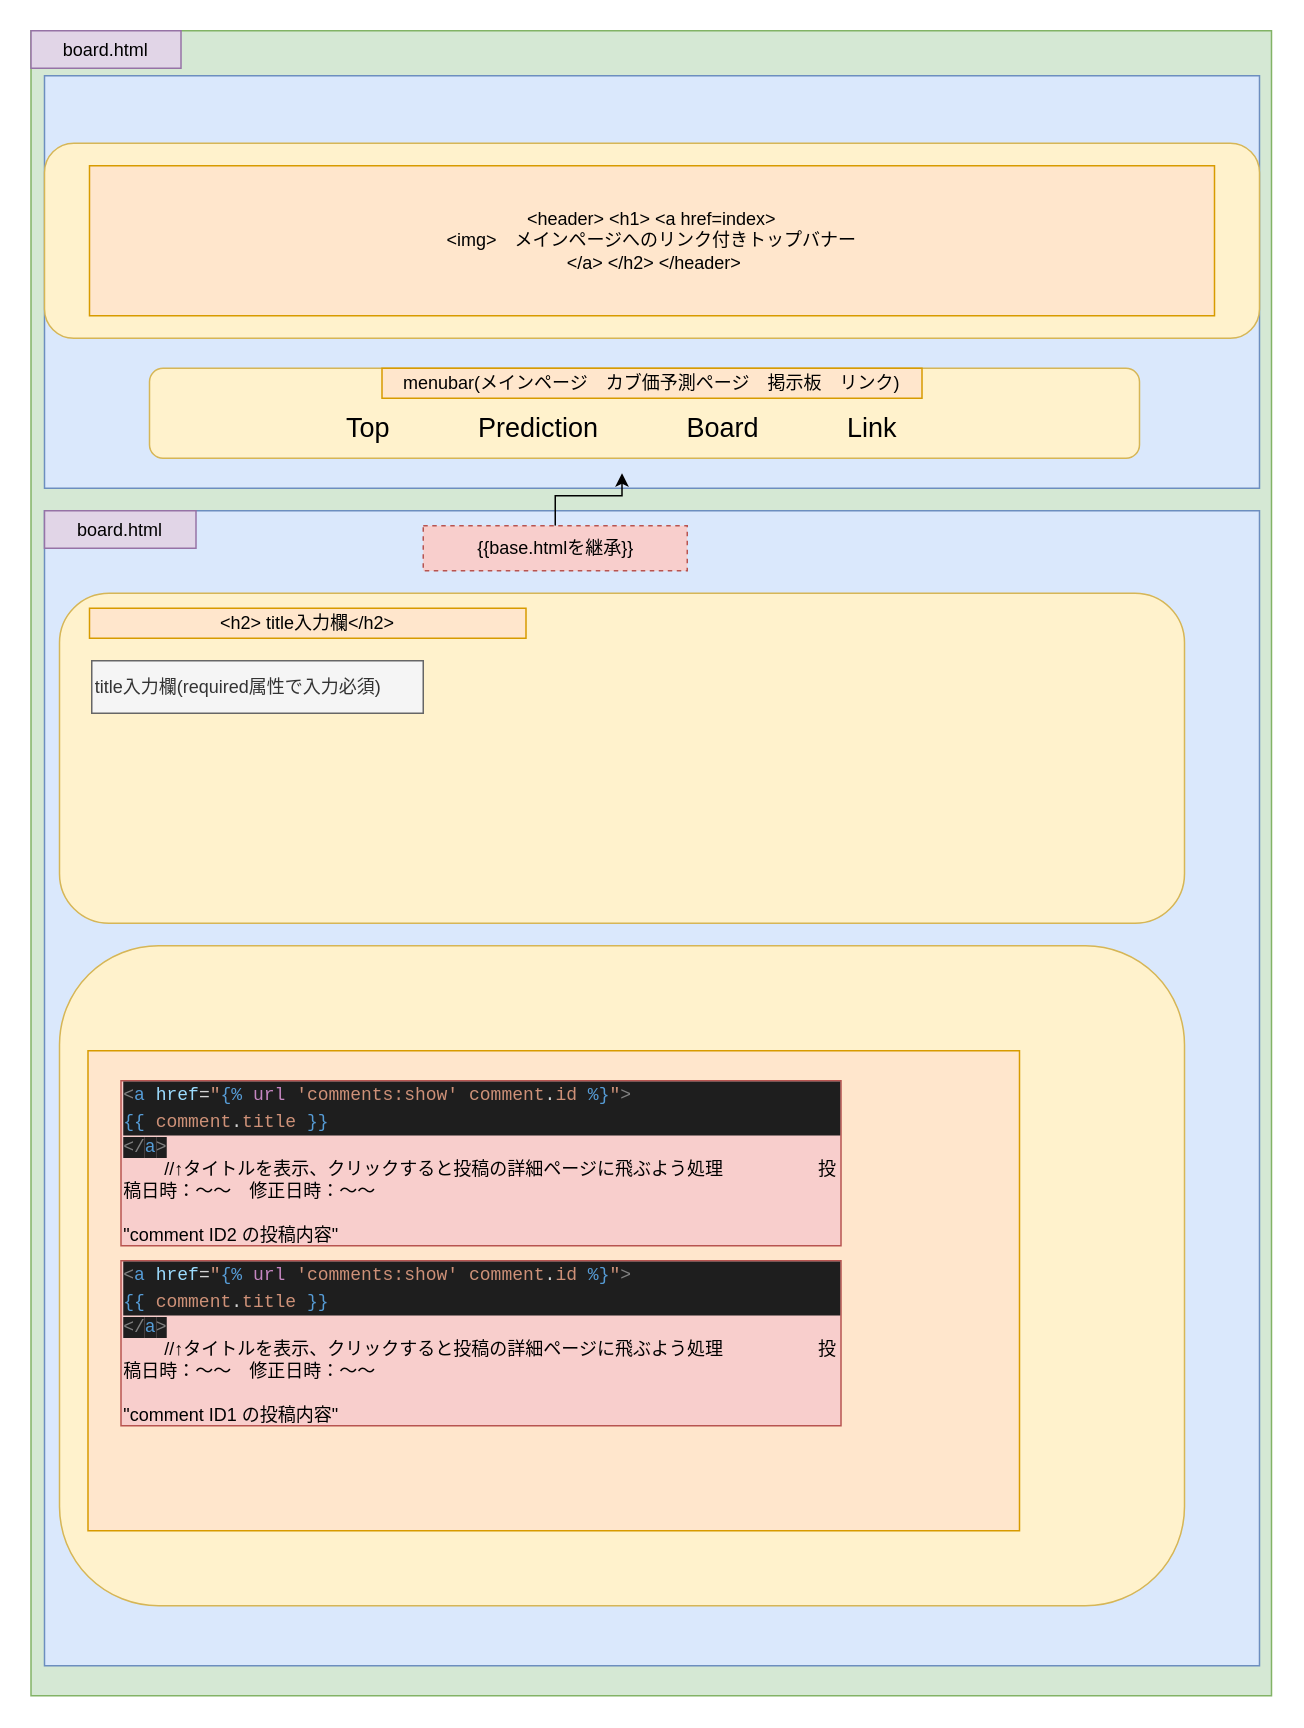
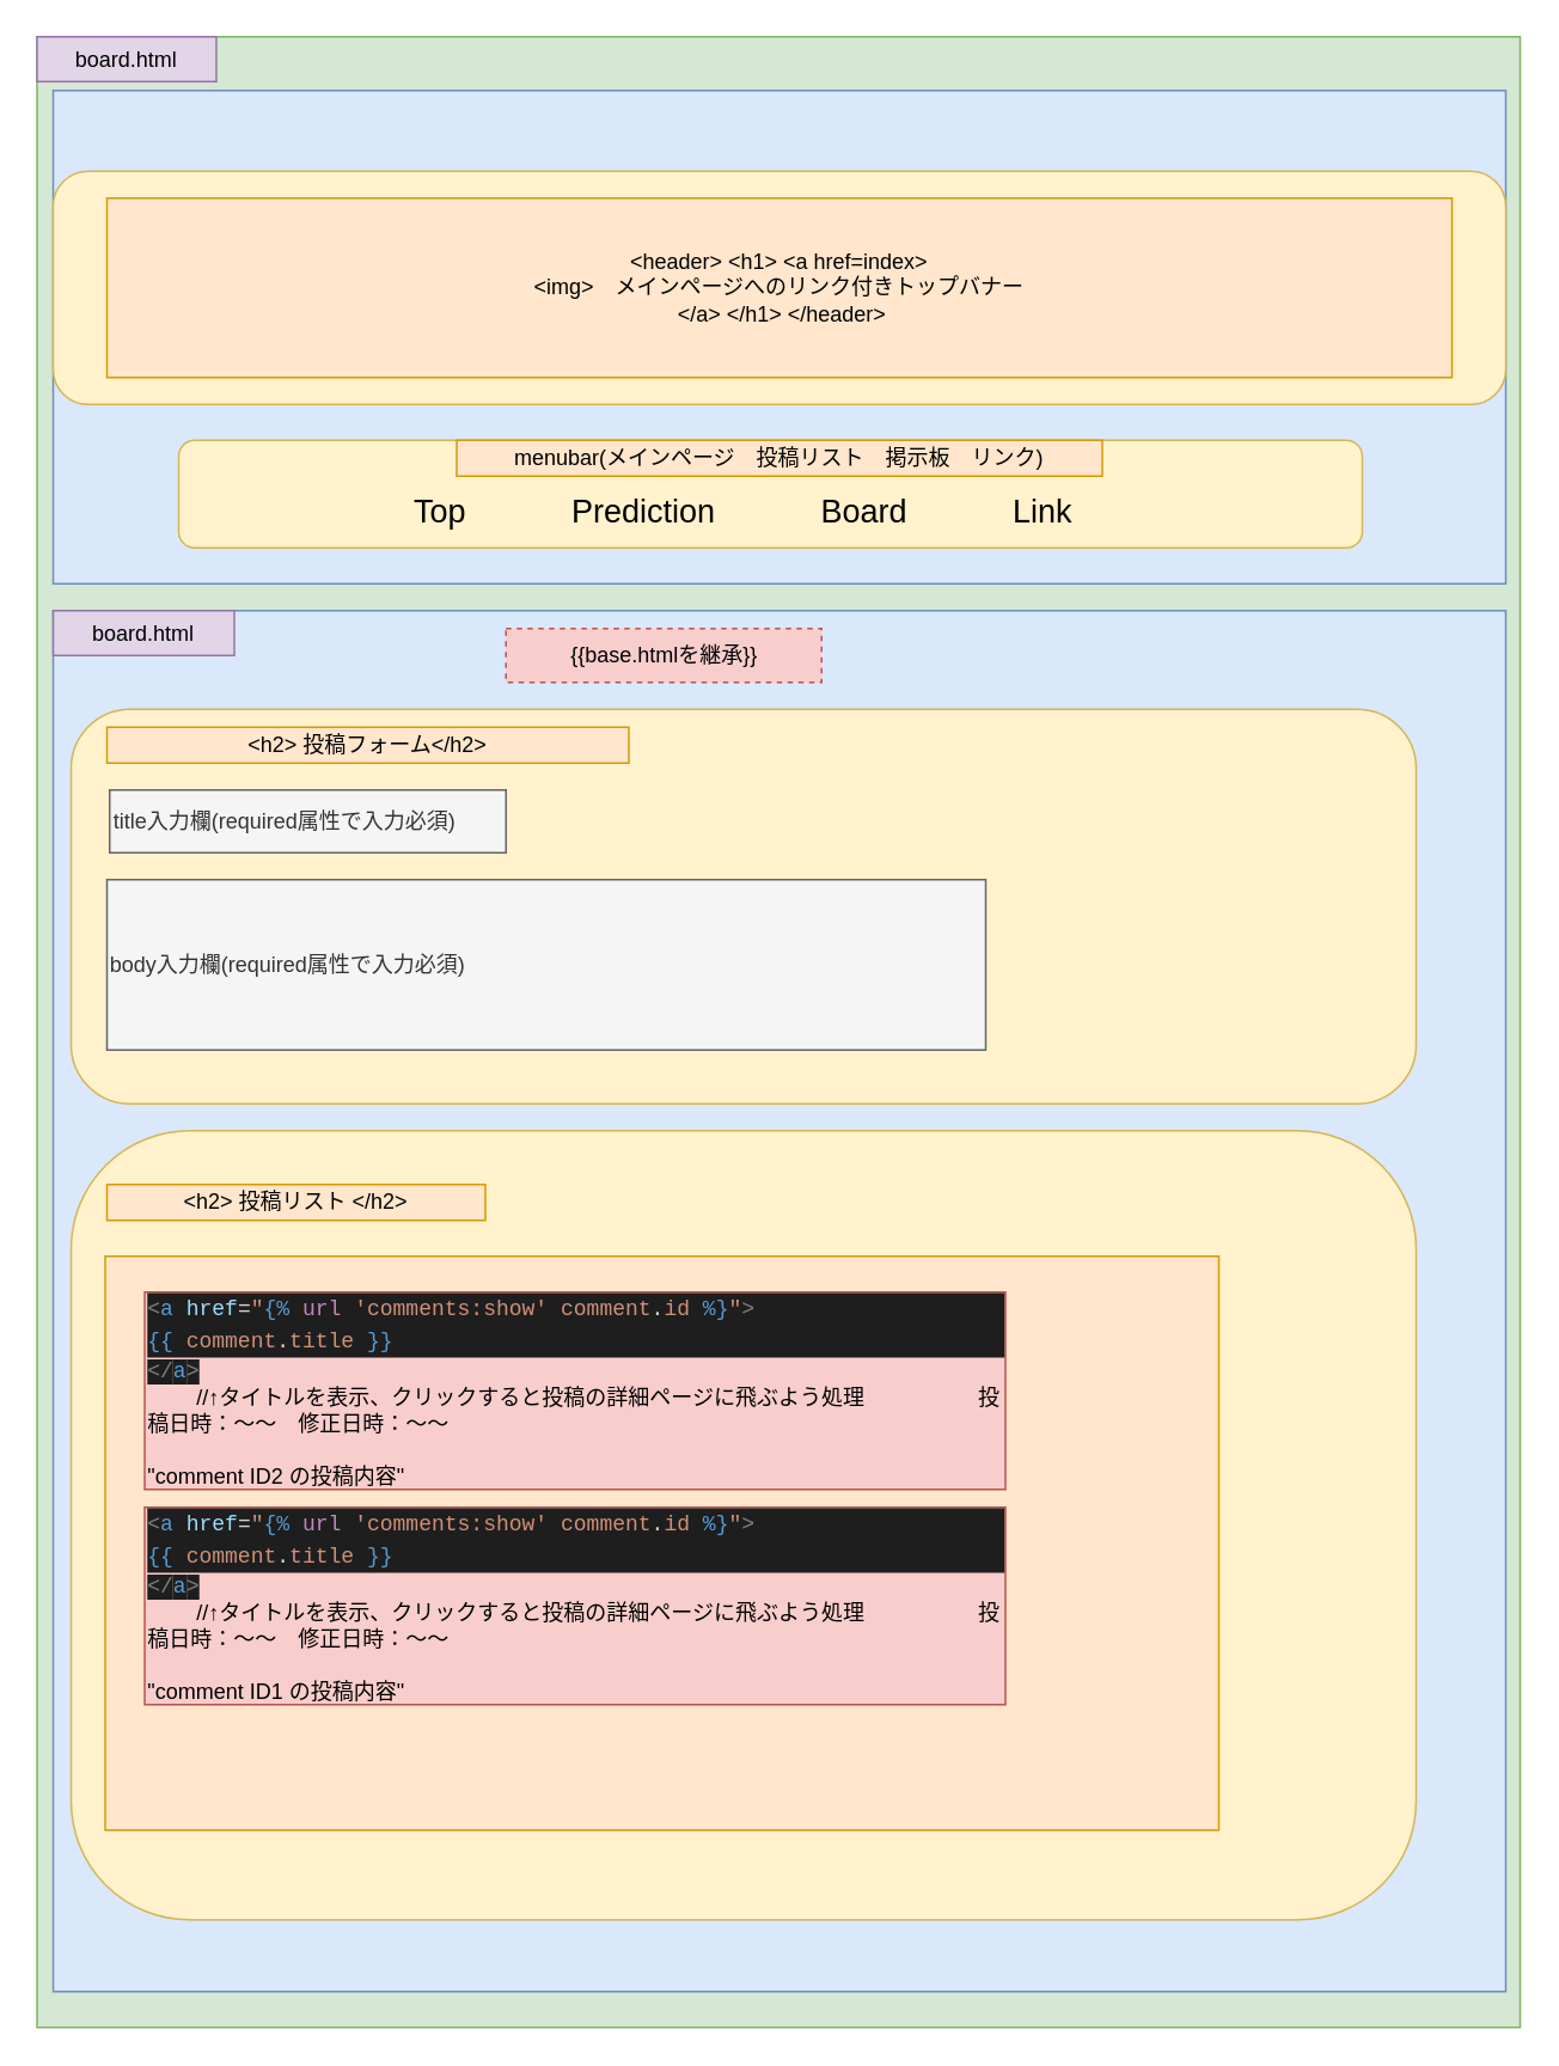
  <mxCell id="0" />
  <mxCell id="1" parent="0" />
  <mxCell id="2" value="" style="rounded=0;whiteSpace=wrap;html=1;fillColor=#d5e8d4;strokeColor=#82b366;" vertex="1" parent="1"><mxGeometry y="20" width="827" height="1110" as="geometry" x="20" /></mxCell>
  <mxCell id="3" value="" style="rounded=0;whiteSpace=wrap;html=1;fillColor=#dae8fc;strokeColor=#6c8ebf;" vertex="1" parent="1"><mxGeometry x="29" y="340" width="810" height="770" as="geometry" /></mxCell>
  <mxCell id="4" value="" style="rounded=0;whiteSpace=wrap;html=1;fillColor=#dae8fc;strokeColor=#6c8ebf;" vertex="1" parent="1"><mxGeometry x="29" y="50" width="810" height="275" as="geometry" /></mxCell>
  <mxCell id="5" value="" style="rounded=1;whiteSpace=wrap;html=1;fillColor=#fff2cc;strokeColor=#d6b656;" vertex="1" parent="1"><mxGeometry x="29" y="95" width="810" height="130" as="geometry" /></mxCell>
- <mxCell id="6" value="&amp;lt;header&amp;gt; &amp;lt;h1&amp;gt; &amp;lt;a href=index&amp;gt;&lt;br&gt;&amp;lt;img&amp;gt;　メインページへのリンク付きトップバナー&lt;br&gt;&amp;nbsp;&amp;lt;/a&amp;gt; &amp;lt;/h2&amp;gt; &amp;lt;/header&amp;gt;" style="text;html=1;strokeColor=#d79b00;fillColor=#ffe6cc;align=center;verticalAlign=middle;whiteSpace=wrap;rounded=0;" vertex="1" parent="1"><mxGeometry x="59" y="110" width="750" height="100" as="geometry" /></mxCell>
+ <mxCell id="6" value="&amp;lt;header&amp;gt; &amp;lt;h1&amp;gt; &amp;lt;a href=index&amp;gt;&lt;br&gt;&amp;lt;img&amp;gt;　メインページへのリンク付きトップバナー&lt;br&gt;&amp;nbsp;&amp;lt;/a&amp;gt; &amp;lt;/h1&amp;gt; &amp;lt;/header&amp;gt;" style="text;html=1;strokeColor=#d79b00;fillColor=#ffe6cc;align=center;verticalAlign=middle;whiteSpace=wrap;rounded=0;" vertex="1" parent="1"><mxGeometry x="59" y="110" width="750" height="100" as="geometry" /></mxCell>
  <mxCell id="7" value="" style="rounded=1;whiteSpace=wrap;html=1;fillColor=#fff2cc;strokeColor=#d6b656;" vertex="1" parent="1"><mxGeometry x="99" y="245" width="660" height="60" as="geometry" /></mxCell>
- <mxCell id="8" value="&lt;font face=&quot;helvetica&quot;&gt;menubar(メインページ　カブ価予測ページ　掲示板　リンク)&lt;/font&gt;" style="text;html=1;strokeColor=#d79b00;fillColor=#ffe6cc;align=center;verticalAlign=middle;whiteSpace=wrap;rounded=0;" vertex="1" parent="1"><mxGeometry x="254" y="245" width="360" height="20" as="geometry" /></mxCell>
+ <mxCell id="8" value="&lt;font face=&quot;helvetica&quot;&gt;menubar(メインページ　投稿リスト　掲示板　リンク)&lt;/font&gt;" style="text;html=1;strokeColor=#d79b00;fillColor=#ffe6cc;align=center;verticalAlign=middle;whiteSpace=wrap;rounded=0;" vertex="1" parent="1"><mxGeometry x="254" y="245" width="360" height="20" as="geometry" /></mxCell>
  <mxCell id="9" value="&lt;font style=&quot;font-size: 18px&quot;&gt;Top 　　　Prediction 　　　Board 　　　Link&lt;/font&gt;" style="text;html=1;strokeColor=none;fillColor=none;align=center;verticalAlign=middle;whiteSpace=wrap;rounded=0;" vertex="1" parent="1"><mxGeometry x="149" y="255" width="530" height="60" as="geometry" /></mxCell>
  <mxCell id="10" value="" style="rounded=1;whiteSpace=wrap;html=1;fillColor=#fff2cc;strokeColor=#d6b656;" vertex="1" parent="1"><mxGeometry x="39" y="395" width="750" height="220" as="geometry" /></mxCell>
- <mxCell id="11" value="&amp;lt;h2&amp;gt; title入力欄&amp;lt;/h2&amp;gt;" style="text;html=1;strokeColor=#d79b00;fillColor=#ffe6cc;align=center;verticalAlign=middle;whiteSpace=wrap;rounded=0;" vertex="1" parent="1"><mxGeometry x="59" y="405" width="291" height="20" as="geometry" /></mxCell>
+ <mxCell id="11" value="&amp;lt;h2&amp;gt; 投稿フォーム&amp;lt;/h2&amp;gt;" style="text;html=1;strokeColor=#d79b00;fillColor=#ffe6cc;align=center;verticalAlign=middle;whiteSpace=wrap;rounded=0;" vertex="1" parent="1"><mxGeometry x="59" y="405" width="291" height="20" as="geometry" /></mxCell>
+ <mxCell id="12" value="body入力欄(required属性で入力必須)&lt;br&gt;&lt;div&gt;&lt;/div&gt;" style="text;html=1;align=left;verticalAlign=middle;whiteSpace=wrap;rounded=0;fillColor=#f5f5f5;strokeColor=#666666;fontColor=#333333;" vertex="1" parent="1"><mxGeometry x="59" y="490" width="490" height="95" as="geometry" /></mxCell>
  <mxCell id="13" value="" style="rounded=1;whiteSpace=wrap;html=1;fillColor=#fff2cc;strokeColor=#d6b656;" vertex="1" parent="1"><mxGeometry x="39" y="630" width="750" height="440" as="geometry" /></mxCell>
+ <mxCell id="14" value="&amp;lt;h2&amp;gt; 投稿リスト &amp;lt;/h2&amp;gt;" style="text;html=1;strokeColor=#d79b00;fillColor=#ffe6cc;align=center;verticalAlign=middle;whiteSpace=wrap;rounded=0;" vertex="1" parent="1"><mxGeometry x="59" y="660" width="211" height="20" as="geometry" /></mxCell>
  <mxCell id="15" value="" style="text;html=1;strokeColor=#d79b00;fillColor=#ffe6cc;align=left;verticalAlign=middle;whiteSpace=wrap;rounded=0;" vertex="1" parent="1"><mxGeometry x="58" y="700" width="621" height="320" as="geometry" /></mxCell>
  <mxCell id="16" value="board.html" style="text;html=1;strokeColor=#9673a6;fillColor=#e1d5e7;align=center;verticalAlign=middle;whiteSpace=wrap;rounded=0;" vertex="1" parent="1"><mxGeometry x="29" y="340" width="101" height="25" as="geometry" /></mxCell>
  <mxCell id="17" value="board.html" style="text;html=1;strokeColor=#9673a6;fillColor=#e1d5e7;align=center;verticalAlign=middle;whiteSpace=wrap;rounded=0;" vertex="1" parent="1"><mxGeometry y="20" width="100" height="25" as="geometry" x="20" /></mxCell>
- <mxCell id="18" value="" style="edgeStyle=orthogonalEdgeStyle;rounded=0;orthogonalLoop=1;jettySize=auto;html=1;" edge="1" parent="1" source="19" target="9"><mxGeometry relative="1" as="geometry" /></mxCell>
  <mxCell id="19" value="{{base.htmlを継承}}" style="rounded=0;whiteSpace=wrap;html=1;fillColor=#f8cecc;strokeColor=#b85450;dashed=1;" vertex="1" parent="1"><mxGeometry x="281.5" y="350" width="176" height="30" as="geometry" /></mxCell>
  <mxCell id="20" value="title入力欄(required属性で入力必須)&lt;br&gt;&lt;div&gt;&lt;/div&gt;" style="text;html=1;align=left;verticalAlign=middle;whiteSpace=wrap;rounded=0;fillColor=#f5f5f5;strokeColor=#666666;fontColor=#333333;" vertex="1" parent="1"><mxGeometry x="60.5" y="440" width="221" height="35" as="geometry" /></mxCell>
  <mxCell id="21" value="&lt;div style=&quot;color: rgb(212 , 212 , 212) ; background-color: rgb(30 , 30 , 30) ; font-family: &amp;#34;menlo&amp;#34; , &amp;#34;monaco&amp;#34; , &amp;#34;courier new&amp;#34; , monospace ; line-height: 18px&quot;&gt;&lt;div&gt;&lt;span style=&quot;color: #808080&quot;&gt;&amp;lt;&lt;/span&gt;&lt;span style=&quot;color: #569cd6&quot;&gt;a&lt;/span&gt; &lt;span style=&quot;color: #9cdcfe&quot;&gt;href&lt;/span&gt;=&lt;span style=&quot;color: #ce9178&quot;&gt;&quot;&lt;/span&gt;&lt;span style=&quot;color: #569cd6&quot;&gt;{% &lt;/span&gt;&lt;span style=&quot;color: #c586c0&quot;&gt;url&lt;/span&gt;&lt;span style=&quot;color: #569cd6&quot;&gt; &lt;/span&gt;&lt;span style=&quot;color: #ce9178&quot;&gt;'comments:show'&lt;/span&gt;&lt;span style=&quot;color: #569cd6&quot;&gt; &lt;/span&gt;&lt;span style=&quot;color: #ce9178&quot;&gt;comment&lt;/span&gt;.&lt;span style=&quot;color: #ce9178&quot;&gt;id&lt;/span&gt;&lt;span style=&quot;color: #569cd6&quot;&gt;  %}&lt;/span&gt;&lt;span style=&quot;color: #ce9178&quot;&gt;&quot;&lt;/span&gt;&lt;span style=&quot;color: #808080&quot;&gt;&amp;gt;&lt;/span&gt;&lt;/div&gt;&lt;div&gt;            &lt;span style=&quot;color: #569cd6&quot;&gt;{{ &lt;/span&gt;&lt;span style=&quot;color: #ce9178&quot;&gt;comment&lt;/span&gt;.&lt;span style=&quot;color: #ce9178&quot;&gt;title&lt;/span&gt;&lt;span style=&quot;color: #569cd6&quot;&gt; }}&lt;/span&gt;&lt;/div&gt;&lt;/div&gt;&lt;span style=&quot;background-color: rgb(30 , 30 , 30) ; color: rgb(212 , 212 , 212) ; font-family: &amp;#34;menlo&amp;#34; , &amp;#34;monaco&amp;#34; , &amp;#34;courier new&amp;#34; , monospace&quot;&gt;          &lt;/span&gt;&lt;span style=&quot;background-color: rgb(30 , 30 , 30) ; font-family: &amp;#34;menlo&amp;#34; , &amp;#34;monaco&amp;#34; , &amp;#34;courier new&amp;#34; , monospace ; color: rgb(128 , 128 , 128)&quot;&gt;&amp;lt;/&lt;/span&gt;&lt;span style=&quot;background-color: rgb(30 , 30 , 30) ; font-family: &amp;#34;menlo&amp;#34; , &amp;#34;monaco&amp;#34; , &amp;#34;courier new&amp;#34; , monospace ; color: rgb(86 , 156 , 214)&quot;&gt;a&lt;/span&gt;&lt;span style=&quot;background-color: rgb(30 , 30 , 30) ; font-family: &amp;#34;menlo&amp;#34; , &amp;#34;monaco&amp;#34; , &amp;#34;courier new&amp;#34; , monospace ; color: rgb(128 , 128 , 128)&quot;&gt;&amp;gt;&lt;br&gt;&lt;/span&gt;&amp;nbsp;　　//↑タイトルを表示、クリックすると投稿の詳細ページに飛ぶよう処理　　 　　　投稿日時：〜〜　修正日時：〜〜&lt;br&gt;&lt;br&gt;&quot;comment ID2 の投稿内容&quot;" style="rounded=0;whiteSpace=wrap;html=1;align=left;fillColor=#f8cecc;strokeColor=#b85450;" vertex="1" parent="1"><mxGeometry x="80" y="720" width="480" height="110" as="geometry" /></mxCell>
  <mxCell id="22" value="&lt;div style=&quot;color: rgb(212 , 212 , 212) ; background-color: rgb(30 , 30 , 30) ; font-family: &amp;#34;menlo&amp;#34; , &amp;#34;monaco&amp;#34; , &amp;#34;courier new&amp;#34; , monospace ; line-height: 18px&quot;&gt;&lt;div&gt;&lt;span style=&quot;color: #808080&quot;&gt;&amp;lt;&lt;/span&gt;&lt;span style=&quot;color: #569cd6&quot;&gt;a&lt;/span&gt; &lt;span style=&quot;color: #9cdcfe&quot;&gt;href&lt;/span&gt;=&lt;span style=&quot;color: #ce9178&quot;&gt;&quot;&lt;/span&gt;&lt;span style=&quot;color: #569cd6&quot;&gt;{% &lt;/span&gt;&lt;span style=&quot;color: #c586c0&quot;&gt;url&lt;/span&gt;&lt;span style=&quot;color: #569cd6&quot;&gt; &lt;/span&gt;&lt;span style=&quot;color: #ce9178&quot;&gt;'comments:show'&lt;/span&gt;&lt;span style=&quot;color: #569cd6&quot;&gt; &lt;/span&gt;&lt;span style=&quot;color: #ce9178&quot;&gt;comment&lt;/span&gt;.&lt;span style=&quot;color: #ce9178&quot;&gt;id&lt;/span&gt;&lt;span style=&quot;color: #569cd6&quot;&gt;  %}&lt;/span&gt;&lt;span style=&quot;color: #ce9178&quot;&gt;&quot;&lt;/span&gt;&lt;span style=&quot;color: #808080&quot;&gt;&amp;gt;&lt;/span&gt;&lt;/div&gt;&lt;div&gt;            &lt;span style=&quot;color: #569cd6&quot;&gt;{{ &lt;/span&gt;&lt;span style=&quot;color: #ce9178&quot;&gt;comment&lt;/span&gt;.&lt;span style=&quot;color: #ce9178&quot;&gt;title&lt;/span&gt;&lt;span style=&quot;color: #569cd6&quot;&gt; }}&lt;/span&gt;&lt;/div&gt;&lt;/div&gt;&lt;span style=&quot;background-color: rgb(30 , 30 , 30) ; color: rgb(212 , 212 , 212) ; font-family: &amp;#34;menlo&amp;#34; , &amp;#34;monaco&amp;#34; , &amp;#34;courier new&amp;#34; , monospace&quot;&gt;          &lt;/span&gt;&lt;span style=&quot;background-color: rgb(30 , 30 , 30) ; font-family: &amp;#34;menlo&amp;#34; , &amp;#34;monaco&amp;#34; , &amp;#34;courier new&amp;#34; , monospace ; color: rgb(128 , 128 , 128)&quot;&gt;&amp;lt;/&lt;/span&gt;&lt;span style=&quot;background-color: rgb(30 , 30 , 30) ; font-family: &amp;#34;menlo&amp;#34; , &amp;#34;monaco&amp;#34; , &amp;#34;courier new&amp;#34; , monospace ; color: rgb(86 , 156 , 214)&quot;&gt;a&lt;/span&gt;&lt;span style=&quot;background-color: rgb(30 , 30 , 30) ; font-family: &amp;#34;menlo&amp;#34; , &amp;#34;monaco&amp;#34; , &amp;#34;courier new&amp;#34; , monospace ; color: rgb(128 , 128 , 128)&quot;&gt;&amp;gt;&lt;br&gt;&lt;/span&gt;&amp;nbsp;　　//↑タイトルを表示、クリックすると投稿の詳細ページに飛ぶよう処理　　　 　　投稿日時：〜〜　修正日時：〜〜&lt;br&gt;&lt;br&gt;&quot;comment ID1 の投稿内容&quot;" style="rounded=0;whiteSpace=wrap;html=1;align=left;fillColor=#f8cecc;strokeColor=#b85450;" vertex="1" parent="1"><mxGeometry x="80" y="840" width="480" height="110" as="geometry" /></mxCell>
